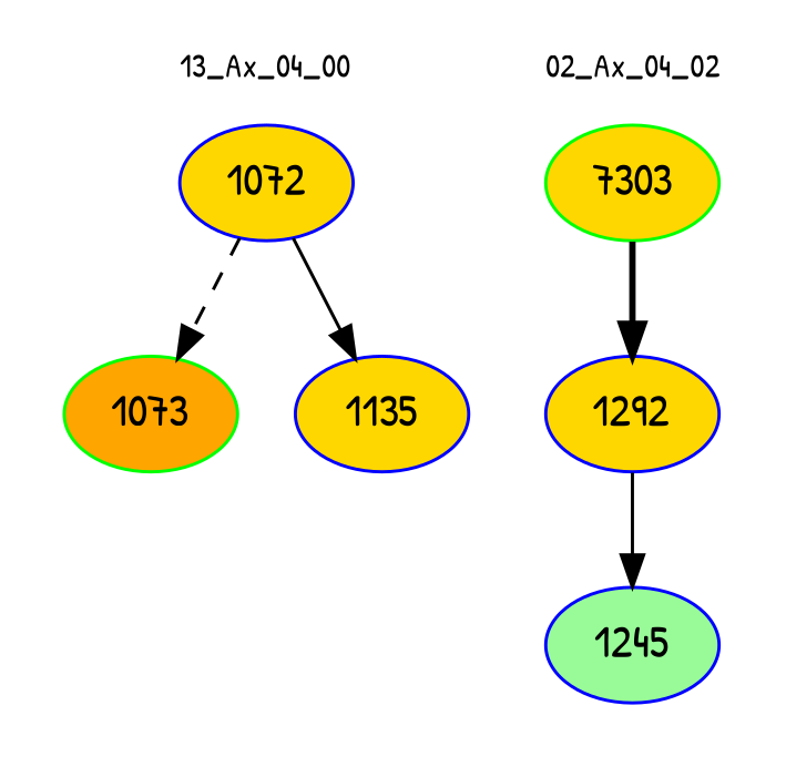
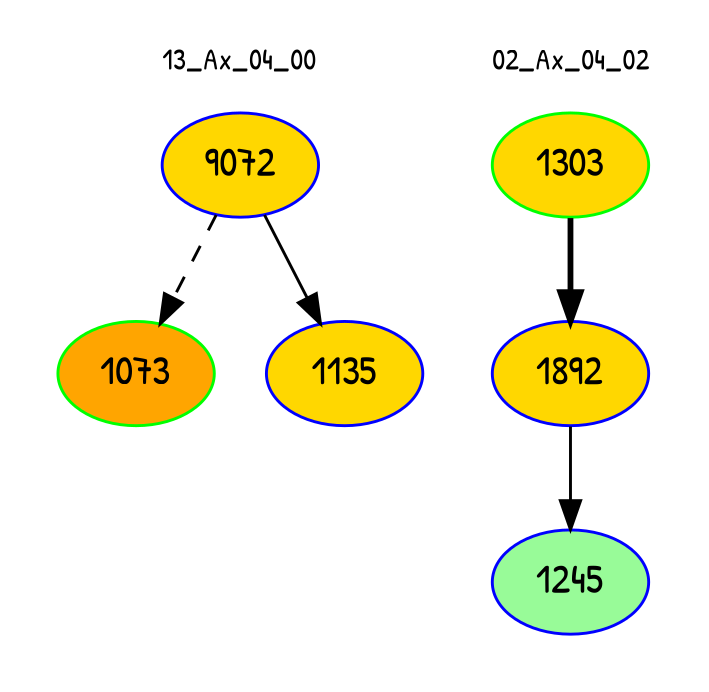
  digraph {
    fontname="Patrick Hand"
    node [color=blue fillcolor=gold fontname="Patrick Hand" style=filled]
    edge [color=black fontname="Patrick Hand" style=solid]
    n1 [color=green fillcolor=orange label=1073]
-   n2 [label=1072]
+   n2 [label=9072]
    n3 [label=1135]
-   n4 [color=green label=7303]
-   n5 [label=1292]
+   n4 [color=green label=1303]
+   n5 [label=1892]
    n6 [fillcolor=palegreen label=1245]
    subgraph cluster_1 {
      color=white
      fontsize=10
      label="13_Ax_04_00"
      n1
      n2
      n3
    }
    subgraph cluster_2 {
      color=white
      fontsize=10
      label="02_Ax_04_02"
      n4
      n5
      n6
    }
    n2 -> n1 [style=dashed]
    n2 -> n3
    n4 -> n5 [style=bold]
    n5 -> n6
  }
